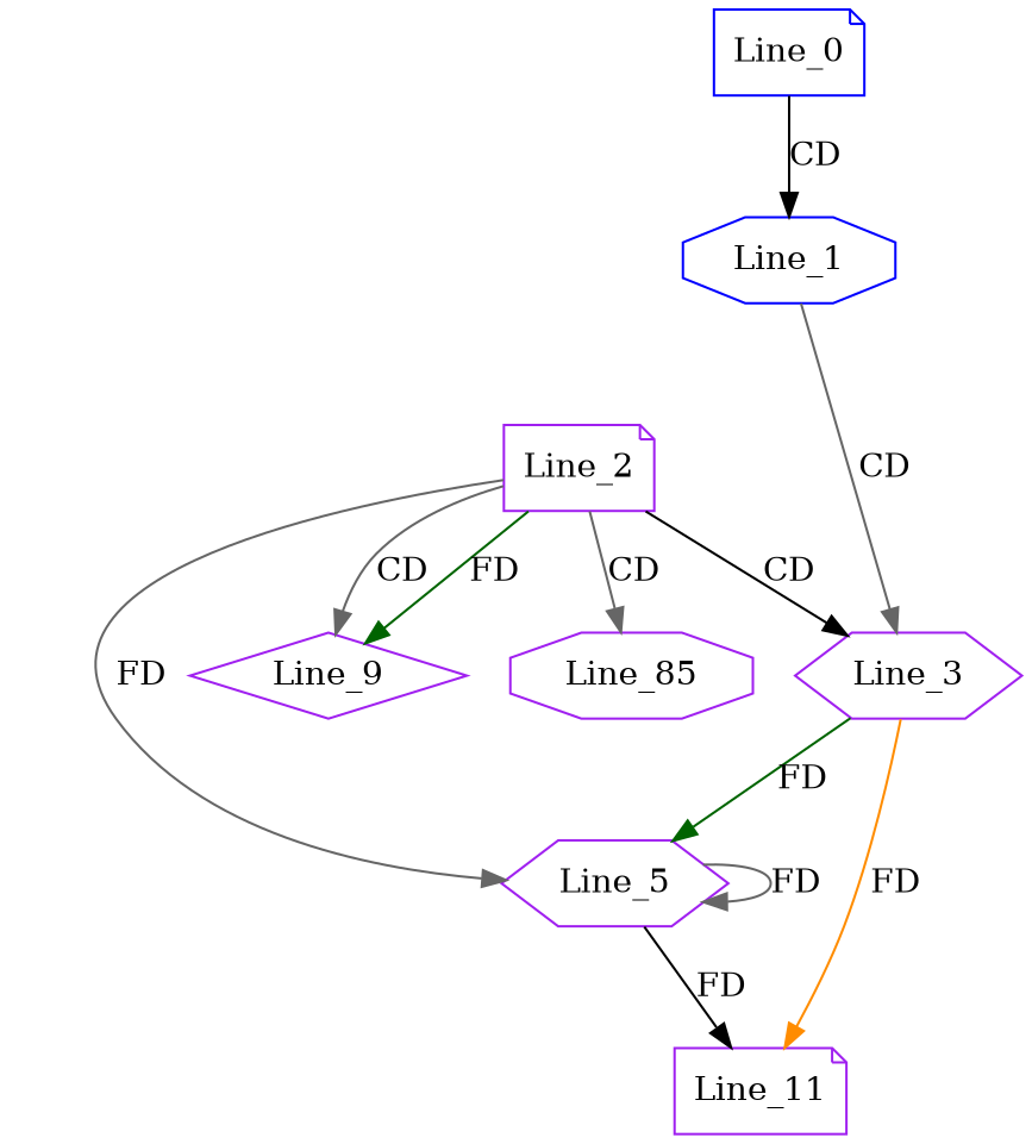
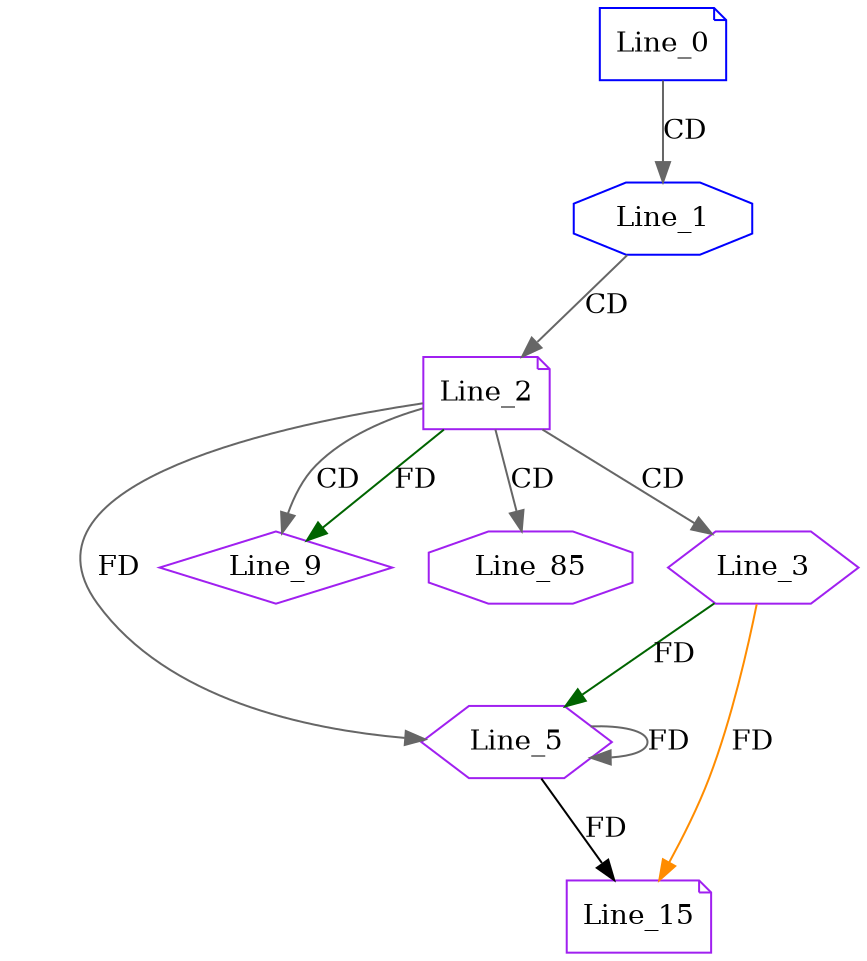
  digraph {
    node [color=purple shape=note]
    edge [color=gray40]
    Line_0 [color=blue]
    Line_1 [color=blue shape=octagon]
    Line_2
    Line_3 [shape=hexagon]
    Line_5 [shape=hexagon]
    Line_9 [shape=diamond]
    n7 [label=Line_85 shape=octagon]
-   Line_11
-   Line_0 -> Line_1 [color=black label=CD]
-   Line_1 -> Line_3 [label=CD]
-   Line_2 -> Line_3 [color=black label=CD]
+   Line_11 [label=Line_15]
+   Line_0 -> Line_1 [label=CD]
+   Line_1 -> Line_2 [label=CD]
+   Line_2 -> Line_3 [label=CD]
    Line_2 -> Line_5 [label=FD]
    Line_2 -> Line_9 [label=CD]
    Line_2 -> Line_9 [color=darkgreen label=FD]
    Line_2 -> n7 [label=CD]
    Line_3 -> Line_5 [color=darkgreen label=FD]
    Line_3 -> Line_11 [color=darkorange label=FD]
    Line_5 -> Line_5 [label=FD]
    Line_5 -> Line_11 [color=black label=FD]
  }
